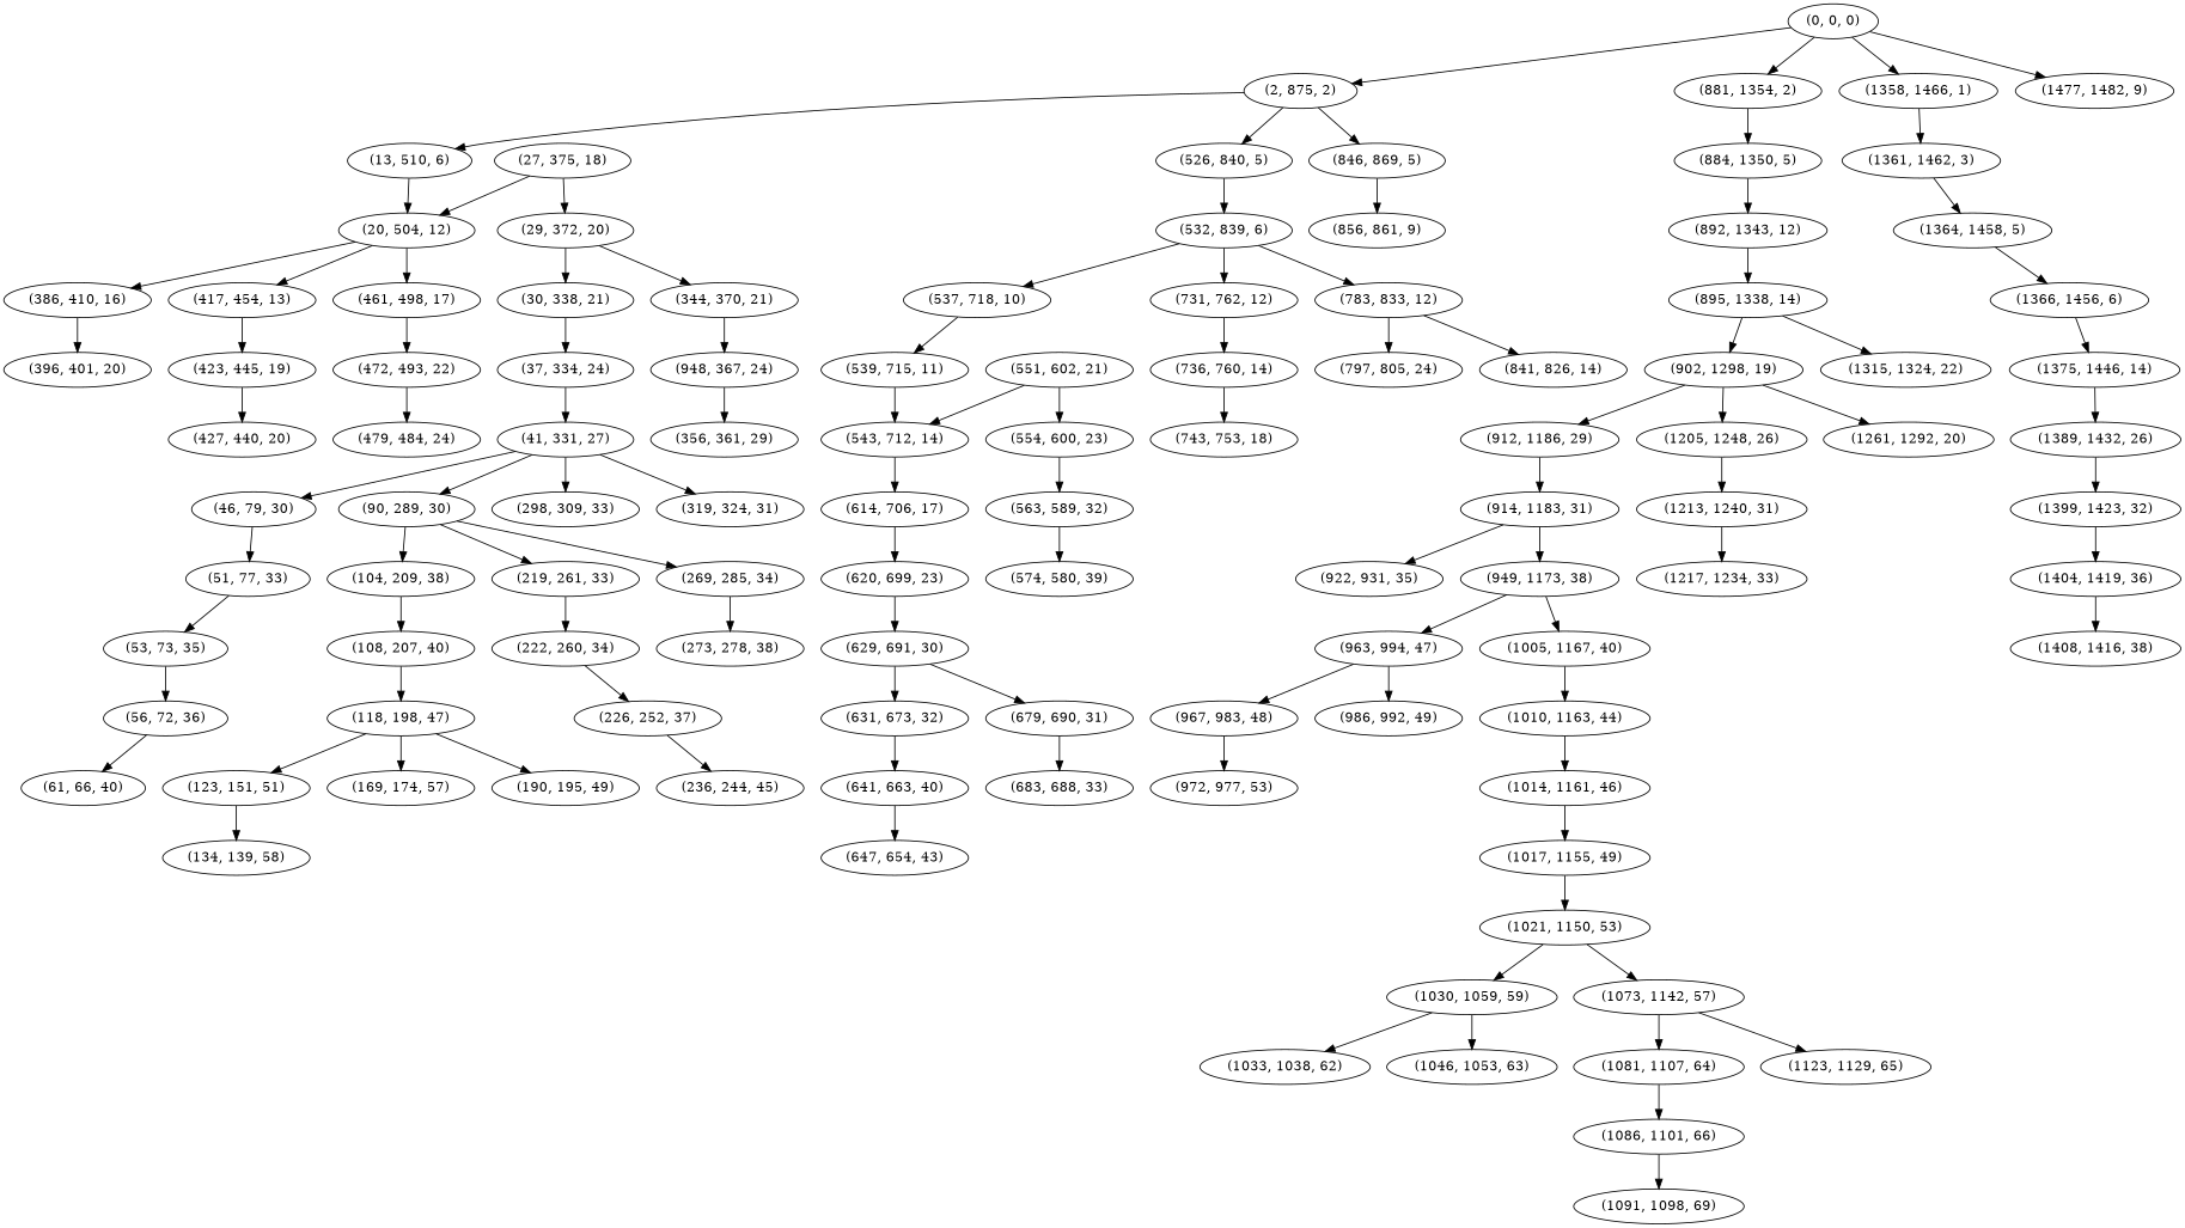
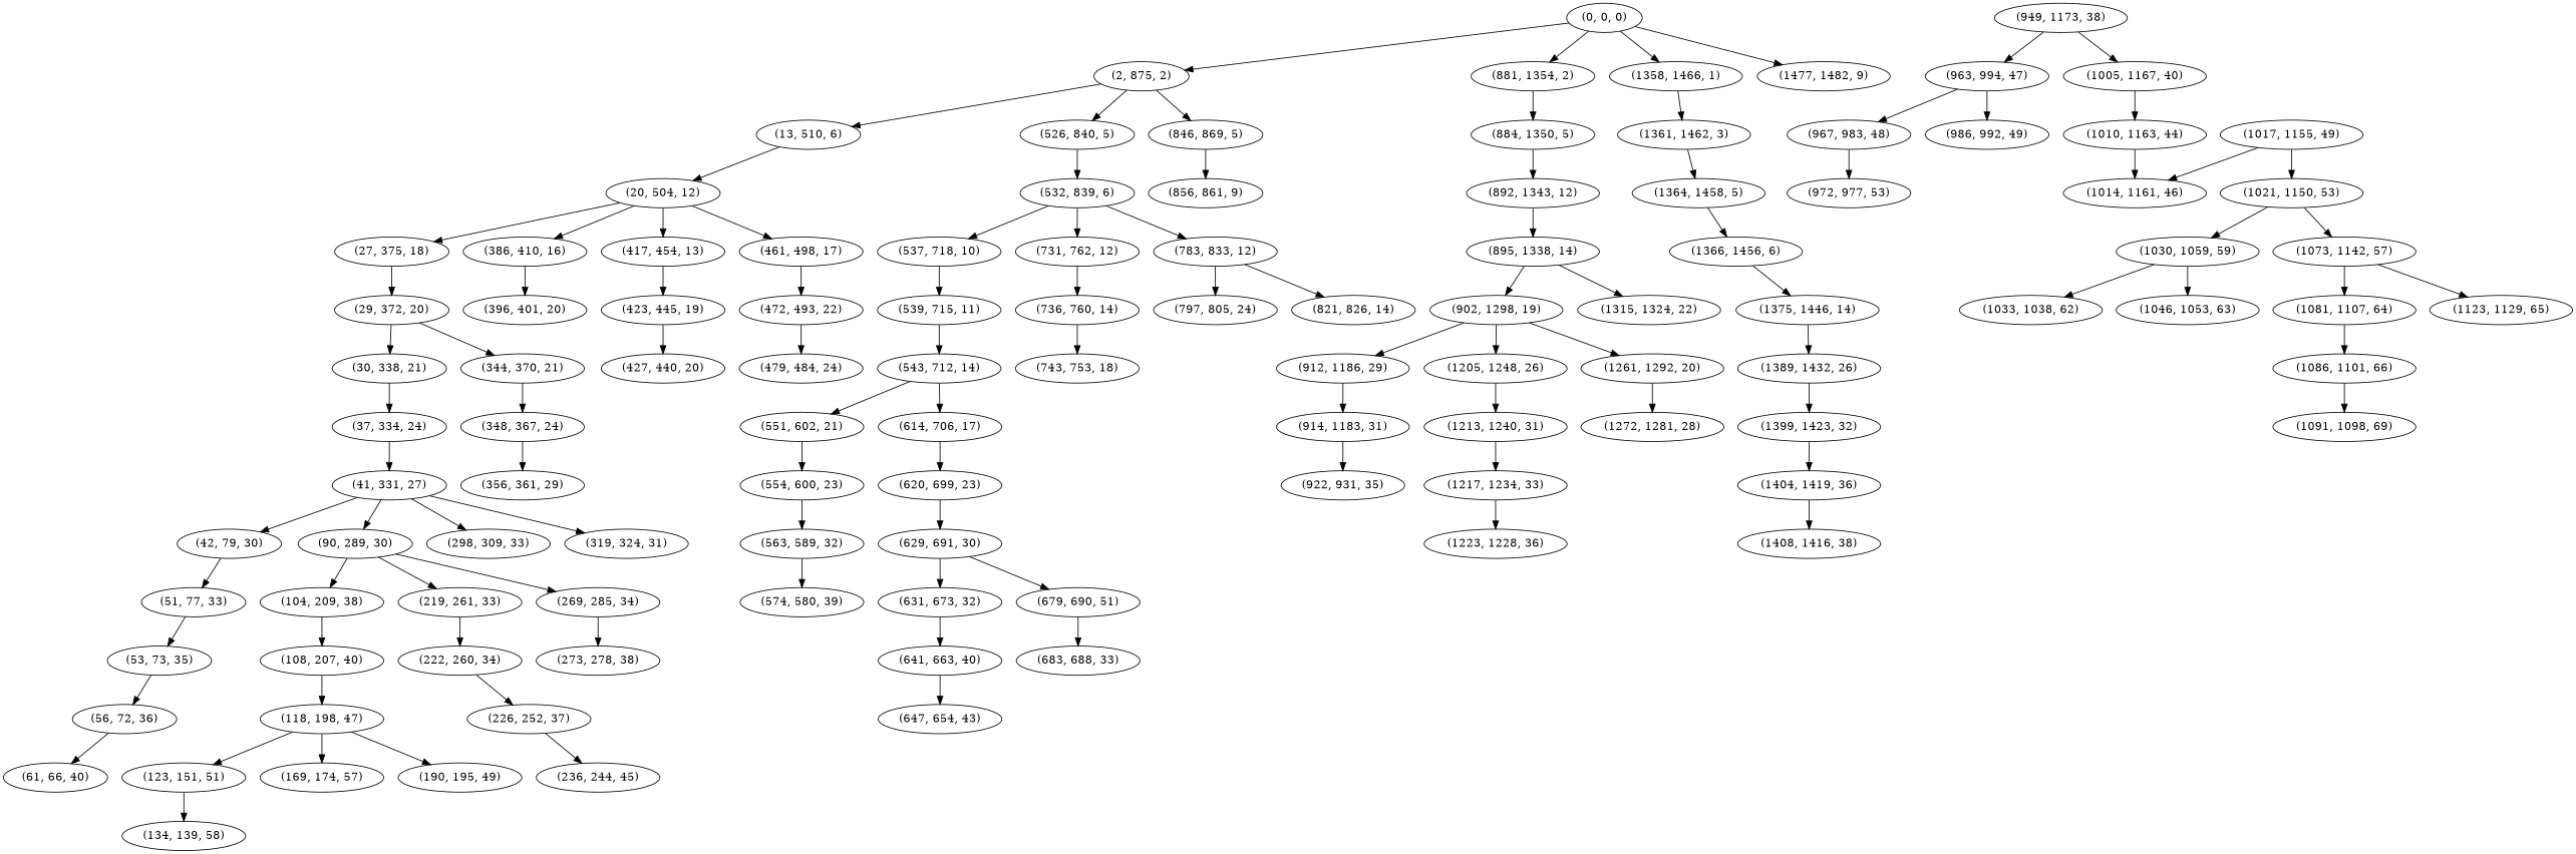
  digraph {
    "(0, 0, 0)"
    "(2, 875, 2)"
    "(881, 1354, 2)"
    "(1358, 1466, 1)"
    "(1477, 1482, 9)"
    "(13, 510, 6)"
    "(526, 840, 5)"
    "(846, 869, 5)"
    "(884, 1350, 5)"
    "(1361, 1462, 3)"
    "(20, 504, 12)"
    "(532, 839, 6)"
    "(856, 861, 9)"
    "(27, 375, 18)"
    "(386, 410, 16)"
    "(417, 454, 13)"
    "(461, 498, 17)"
    "(29, 372, 20)"
    "(396, 401, 20)"
    "(423, 445, 19)"
    "(472, 493, 22)"
    "(30, 338, 21)"
    "(344, 370, 21)"
    "(37, 334, 24)"
-   "(348, 367, 24)" [label="(948, 367, 24)"]
+   "(348, 367, 24)"
    "(41, 331, 27)"
-   "(46, 79, 30)"
+   "(46, 79, 30)" [label="(42, 79, 30)"]
    "(90, 289, 30)"
    "(298, 309, 33)"
    "(319, 324, 31)"
    n31 [label="(51, 77, 33)"]
    "(104, 209, 38)"
    "(219, 261, 33)"
    "(269, 285, 34)"
    "(53, 73, 35)"
    "(56, 72, 36)"
    "(61, 66, 40)"
    "(108, 207, 40)"
    "(222, 260, 34)"
    "(273, 278, 38)"
    "(118, 198, 47)"
    "(123, 151, 51)"
    "(169, 174, 57)"
    "(190, 195, 49)"
    "(134, 139, 58)"
    "(226, 252, 37)"
    "(236, 244, 45)"
    "(356, 361, 29)"
    "(427, 440, 20)"
    "(479, 484, 24)"
    "(537, 718, 10)"
    "(731, 762, 12)"
    "(783, 833, 12)"
    "(539, 715, 11)"
    "(736, 760, 14)"
    "(797, 805, 24)"
-   "(821, 826, 14)" [label="(841, 826, 14)"]
+   "(821, 826, 14)"
    "(543, 712, 14)"
    "(551, 602, 21)"
    "(614, 706, 17)"
    "(554, 600, 23)"
    "(620, 699, 23)"
    "(563, 589, 32)"
    "(574, 580, 39)"
    "(629, 691, 30)"
    "(631, 673, 32)"
-   "(679, 690, 31)"
+   "(679, 690, 31)" [label="(679, 690, 51)"]
    "(641, 663, 40)"
    "(683, 688, 33)"
    "(647, 654, 43)"
    "(743, 753, 18)"
    "(892, 1343, 12)"
    "(895, 1338, 14)"
    "(902, 1298, 19)"
    "(1315, 1324, 22)"
    "(912, 1186, 29)"
    "(1205, 1248, 26)"
    "(1261, 1292, 20)"
    "(914, 1183, 31)"
    "(1213, 1240, 31)"
+   "(1272, 1281, 28)"
    "(922, 931, 35)"
    "(949, 1173, 38)"
    "(963, 994, 47)"
    "(1005, 1167, 40)"
    "(967, 983, 48)"
    "(986, 992, 49)"
    "(1010, 1163, 44)"
    "(972, 977, 53)"
    "(1014, 1161, 46)"
    "(1017, 1155, 49)"
    "(1021, 1150, 53)"
    "(1030, 1059, 59)"
    "(1073, 1142, 57)"
    "(1033, 1038, 62)"
    "(1046, 1053, 63)"
    "(1081, 1107, 64)"
    "(1123, 1129, 65)"
    "(1086, 1101, 66)"
    "(1091, 1098, 69)"
    "(1217, 1234, 33)"
+   "(1223, 1228, 36)"
    "(1364, 1458, 5)"
    "(1366, 1456, 6)"
    "(1375, 1446, 14)"
    "(1389, 1432, 26)"
    "(1399, 1423, 32)"
    "(1404, 1419, 36)"
    "(1408, 1416, 38)"
    "(0, 0, 0)" -> "(2, 875, 2)"
    "(0, 0, 0)" -> "(881, 1354, 2)"
    "(0, 0, 0)" -> "(1358, 1466, 1)"
    "(0, 0, 0)" -> "(1477, 1482, 9)"
    "(2, 875, 2)" -> "(13, 510, 6)"
    "(2, 875, 2)" -> "(526, 840, 5)"
    "(2, 875, 2)" -> "(846, 869, 5)"
    "(881, 1354, 2)" -> "(884, 1350, 5)"
    "(1358, 1466, 1)" -> "(1361, 1462, 3)"
    "(13, 510, 6)" -> "(20, 504, 12)"
    "(526, 840, 5)" -> "(532, 839, 6)"
    "(846, 869, 5)" -> "(856, 861, 9)"
    "(884, 1350, 5)" -> "(892, 1343, 12)"
    "(1361, 1462, 3)" -> "(1364, 1458, 5)"
-   "(27, 375, 18)" -> "(20, 504, 12)"
+   "(20, 504, 12)" -> "(27, 375, 18)"
    "(20, 504, 12)" -> "(386, 410, 16)"
    "(20, 504, 12)" -> "(417, 454, 13)"
    "(20, 504, 12)" -> "(461, 498, 17)"
    "(532, 839, 6)" -> "(537, 718, 10)"
    "(532, 839, 6)" -> "(731, 762, 12)"
    "(532, 839, 6)" -> "(783, 833, 12)"
    "(27, 375, 18)" -> "(29, 372, 20)"
    "(386, 410, 16)" -> "(396, 401, 20)"
    "(417, 454, 13)" -> "(423, 445, 19)"
    "(461, 498, 17)" -> "(472, 493, 22)"
    "(29, 372, 20)" -> "(30, 338, 21)"
    "(29, 372, 20)" -> "(344, 370, 21)"
    "(423, 445, 19)" -> "(427, 440, 20)"
    "(472, 493, 22)" -> "(479, 484, 24)"
    "(30, 338, 21)" -> "(37, 334, 24)"
    "(344, 370, 21)" -> "(348, 367, 24)"
    "(37, 334, 24)" -> "(41, 331, 27)"
    "(348, 367, 24)" -> "(356, 361, 29)"
    "(41, 331, 27)" -> "(46, 79, 30)"
    "(41, 331, 27)" -> "(90, 289, 30)"
    "(41, 331, 27)" -> "(298, 309, 33)"
    "(41, 331, 27)" -> "(319, 324, 31)"
    "(46, 79, 30)" -> n31
    "(90, 289, 30)" -> "(104, 209, 38)"
    "(90, 289, 30)" -> "(219, 261, 33)"
    "(90, 289, 30)" -> "(269, 285, 34)"
    n31 -> "(53, 73, 35)"
    "(104, 209, 38)" -> "(108, 207, 40)"
    "(219, 261, 33)" -> "(222, 260, 34)"
    "(269, 285, 34)" -> "(273, 278, 38)"
    "(53, 73, 35)" -> "(56, 72, 36)"
    "(56, 72, 36)" -> "(61, 66, 40)"
    "(108, 207, 40)" -> "(118, 198, 47)"
    "(222, 260, 34)" -> "(226, 252, 37)"
    "(118, 198, 47)" -> "(123, 151, 51)"
    "(118, 198, 47)" -> "(169, 174, 57)"
    "(118, 198, 47)" -> "(190, 195, 49)"
    "(123, 151, 51)" -> "(134, 139, 58)"
    "(226, 252, 37)" -> "(236, 244, 45)"
    "(537, 718, 10)" -> "(539, 715, 11)"
    "(731, 762, 12)" -> "(736, 760, 14)"
    "(783, 833, 12)" -> "(797, 805, 24)"
    "(783, 833, 12)" -> "(821, 826, 14)"
    "(539, 715, 11)" -> "(543, 712, 14)"
    "(736, 760, 14)" -> "(743, 753, 18)"
-   "(551, 602, 21)" -> "(543, 712, 14)"
+   "(543, 712, 14)" -> "(551, 602, 21)"
    "(543, 712, 14)" -> "(614, 706, 17)"
    "(551, 602, 21)" -> "(554, 600, 23)"
    "(614, 706, 17)" -> "(620, 699, 23)"
    "(554, 600, 23)" -> "(563, 589, 32)"
    "(620, 699, 23)" -> "(629, 691, 30)"
    "(563, 589, 32)" -> "(574, 580, 39)"
    "(629, 691, 30)" -> "(631, 673, 32)"
    "(629, 691, 30)" -> "(679, 690, 31)"
    "(631, 673, 32)" -> "(641, 663, 40)"
    "(679, 690, 31)" -> "(683, 688, 33)"
    "(641, 663, 40)" -> "(647, 654, 43)"
    "(892, 1343, 12)" -> "(895, 1338, 14)"
    "(895, 1338, 14)" -> "(902, 1298, 19)"
    "(895, 1338, 14)" -> "(1315, 1324, 22)"
    "(902, 1298, 19)" -> "(912, 1186, 29)"
    "(902, 1298, 19)" -> "(1205, 1248, 26)"
    "(902, 1298, 19)" -> "(1261, 1292, 20)"
    "(912, 1186, 29)" -> "(914, 1183, 31)"
    "(1205, 1248, 26)" -> "(1213, 1240, 31)"
+   "(1261, 1292, 20)" -> "(1272, 1281, 28)"
    "(914, 1183, 31)" -> "(922, 931, 35)"
-   "(914, 1183, 31)" -> "(949, 1173, 38)"
    "(1213, 1240, 31)" -> "(1217, 1234, 33)"
    "(949, 1173, 38)" -> "(963, 994, 47)"
    "(949, 1173, 38)" -> "(1005, 1167, 40)"
    "(963, 994, 47)" -> "(967, 983, 48)"
    "(963, 994, 47)" -> "(986, 992, 49)"
    "(1005, 1167, 40)" -> "(1010, 1163, 44)"
    "(967, 983, 48)" -> "(972, 977, 53)"
    "(1010, 1163, 44)" -> "(1014, 1161, 46)"
-   "(1014, 1161, 46)" -> "(1017, 1155, 49)"
+   "(1017, 1155, 49)" -> "(1014, 1161, 46)"
    "(1017, 1155, 49)" -> "(1021, 1150, 53)"
    "(1021, 1150, 53)" -> "(1030, 1059, 59)"
    "(1021, 1150, 53)" -> "(1073, 1142, 57)"
    "(1030, 1059, 59)" -> "(1033, 1038, 62)"
    "(1030, 1059, 59)" -> "(1046, 1053, 63)"
    "(1073, 1142, 57)" -> "(1081, 1107, 64)"
    "(1073, 1142, 57)" -> "(1123, 1129, 65)"
    "(1081, 1107, 64)" -> "(1086, 1101, 66)"
    "(1086, 1101, 66)" -> "(1091, 1098, 69)"
+   "(1217, 1234, 33)" -> "(1223, 1228, 36)"
    "(1364, 1458, 5)" -> "(1366, 1456, 6)"
    "(1366, 1456, 6)" -> "(1375, 1446, 14)"
    "(1375, 1446, 14)" -> "(1389, 1432, 26)"
    "(1389, 1432, 26)" -> "(1399, 1423, 32)"
    "(1399, 1423, 32)" -> "(1404, 1419, 36)"
    "(1404, 1419, 36)" -> "(1408, 1416, 38)"
  }
